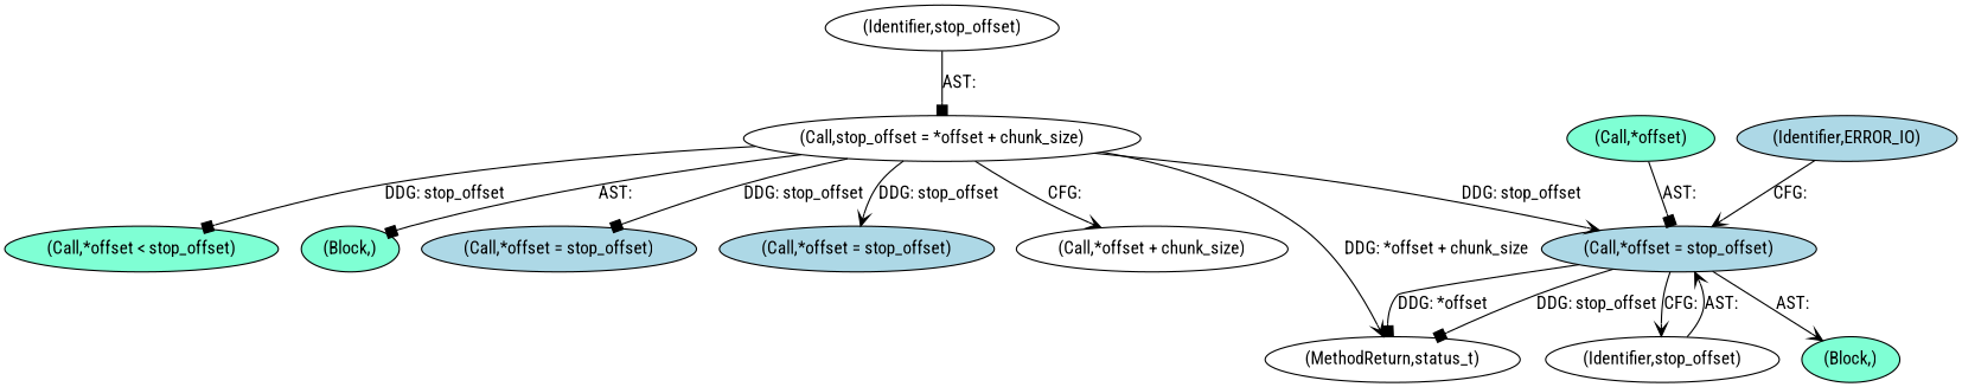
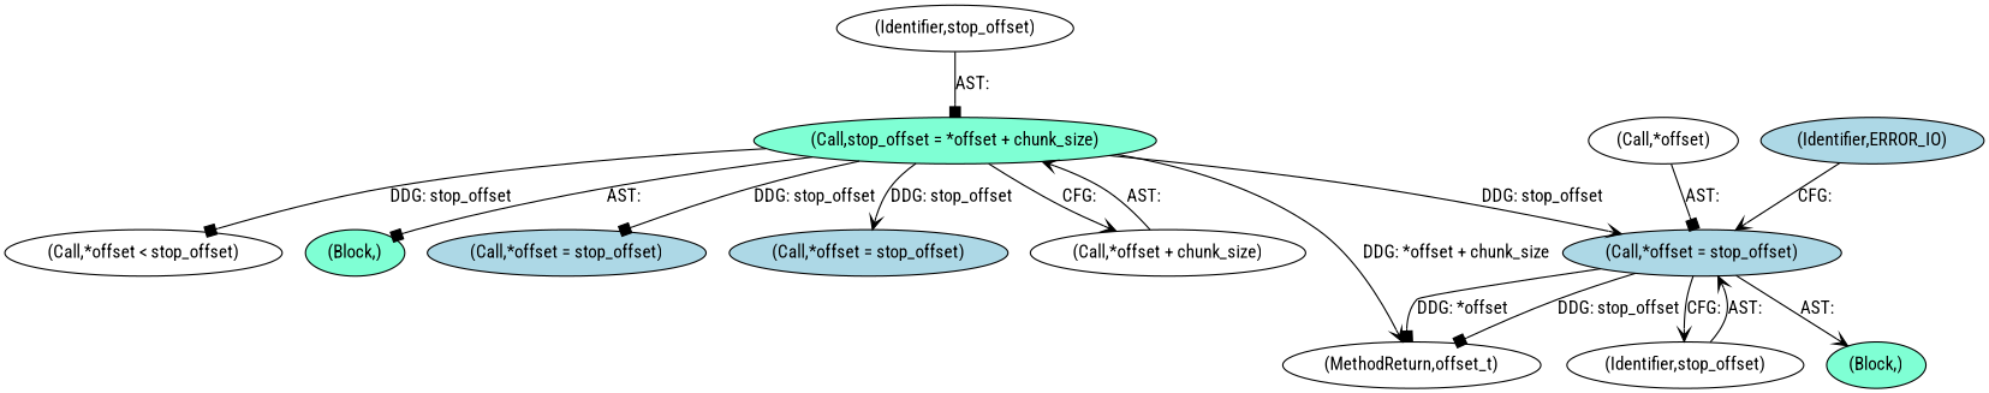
  digraph {
    fontname="Roboto Condensed"
    node [fillcolor=white fontname="Roboto Condensed" style=filled]
    edge [arrowhead=vee fontname="Roboto Condensed"]
    n1 [fillcolor=lightblue label="(Call,*offset = stop_offset)"]
-   n2 [label="(MethodReturn,status_t)"]
+   n2 [label="(MethodReturn,offset_t)"]
    n3 [label="(Identifier,stop_offset)"]
    n4 [fillcolor=aquamarine label="(Block,)"]
-   n5 [label="(Call,stop_offset = *offset + chunk_size)"]
-   n6 [fillcolor=aquamarine label="(Call,*offset < stop_offset)"]
+   n5 [fillcolor=aquamarine label="(Call,stop_offset = *offset + chunk_size)"]
+   n6 [label="(Call,*offset < stop_offset)"]
    n7 [fillcolor=aquamarine label="(Block,)"]
    n8 [fillcolor=lightblue label="(Call,*offset = stop_offset)"]
    n9 [fillcolor=lightblue label="(Call,*offset = stop_offset)"]
    n10 [label="(Call,*offset + chunk_size)"]
    n11 [label="(Identifier,stop_offset)"]
-   n12 [fillcolor=aquamarine label="(Call,*offset)"]
+   n12 [label="(Call,*offset)"]
    n13 [fillcolor=lightblue label="(Identifier,ERROR_IO)"]
    n1 -> n2 [arrowhead=box label="DDG: stop_offset"]
    n1 -> n2 [arrowhead=box label="DDG: *offset"]
    n1 -> n3 [label="CFG: "]
    n1 -> n4 [label="AST: "]
    n3 -> n1 [label="AST: "]
    n5 -> n1 [label="DDG: stop_offset"]
    n5 -> n2 [label="DDG: *offset + chunk_size"]
    n5 -> n6 [arrowhead=box label="DDG: stop_offset"]
    n5 -> n7 [arrowhead=box label="AST: "]
    n5 -> n8 [arrowhead=box label="DDG: stop_offset"]
    n5 -> n9 [label="DDG: stop_offset"]
    n5 -> n10 [label="CFG: "]
+   n10 -> n5 [label="AST: "]
    n11 -> n5 [arrowhead=box label="AST: "]
    n12 -> n1 [arrowhead=box label="AST: "]
    n13 -> n1 [label="CFG: "]
  }
